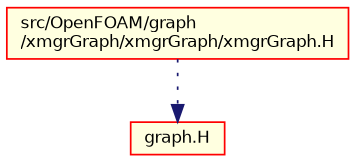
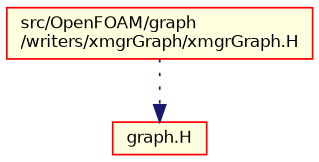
  digraph {
    node [color=red fillcolor=lightyellow fontname=Helvetica fontsize=10 shape=record style=filled]
-   n1 [fontcolor=black height=0.2 label="src/OpenFOAM/graph\l/xmgrGraph/xmgrGraph/xmgrGraph.H" width=0.4]
+   n1 [fontcolor=black height=0.2 label="src/OpenFOAM/graph\l/writers/xmgrGraph/xmgrGraph.H" width=0.4]
    n2 [height=0.2 label="graph.H" width=0.4]
    n1 -> n2 [color=midnightblue fontname=Helvetica fontsize=10 labelfontname=Helvetica labelfontsize=10 style=dotted]
  }
